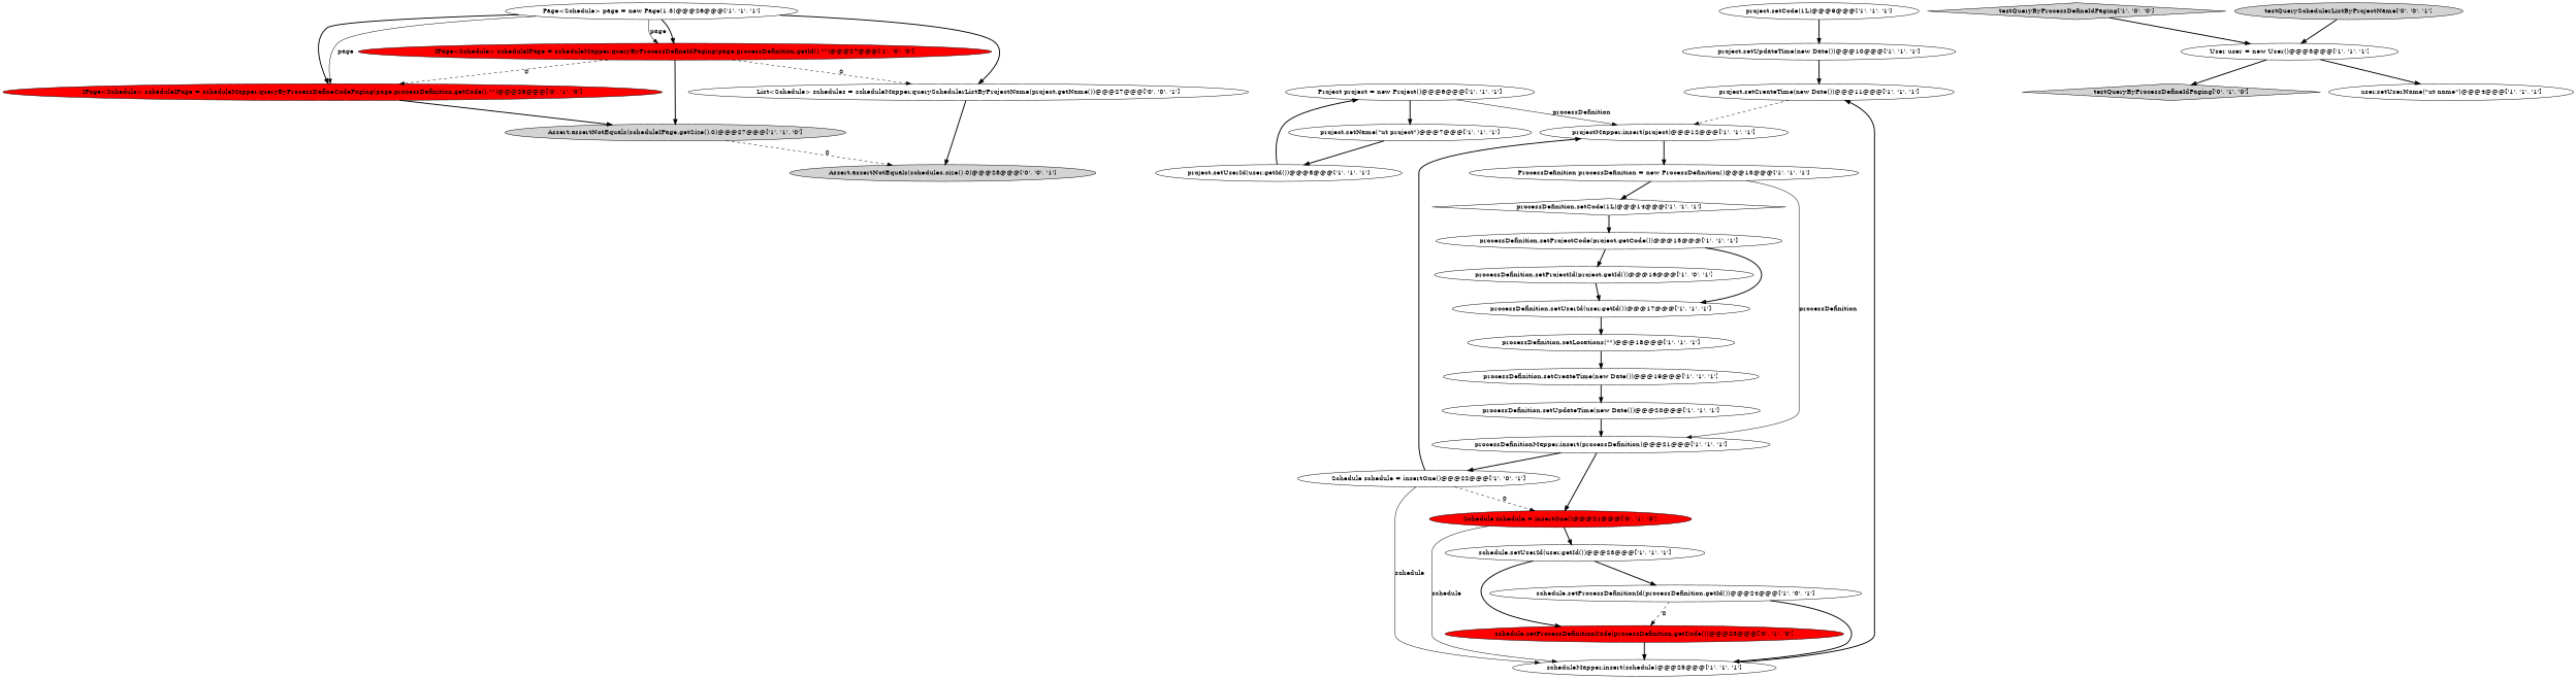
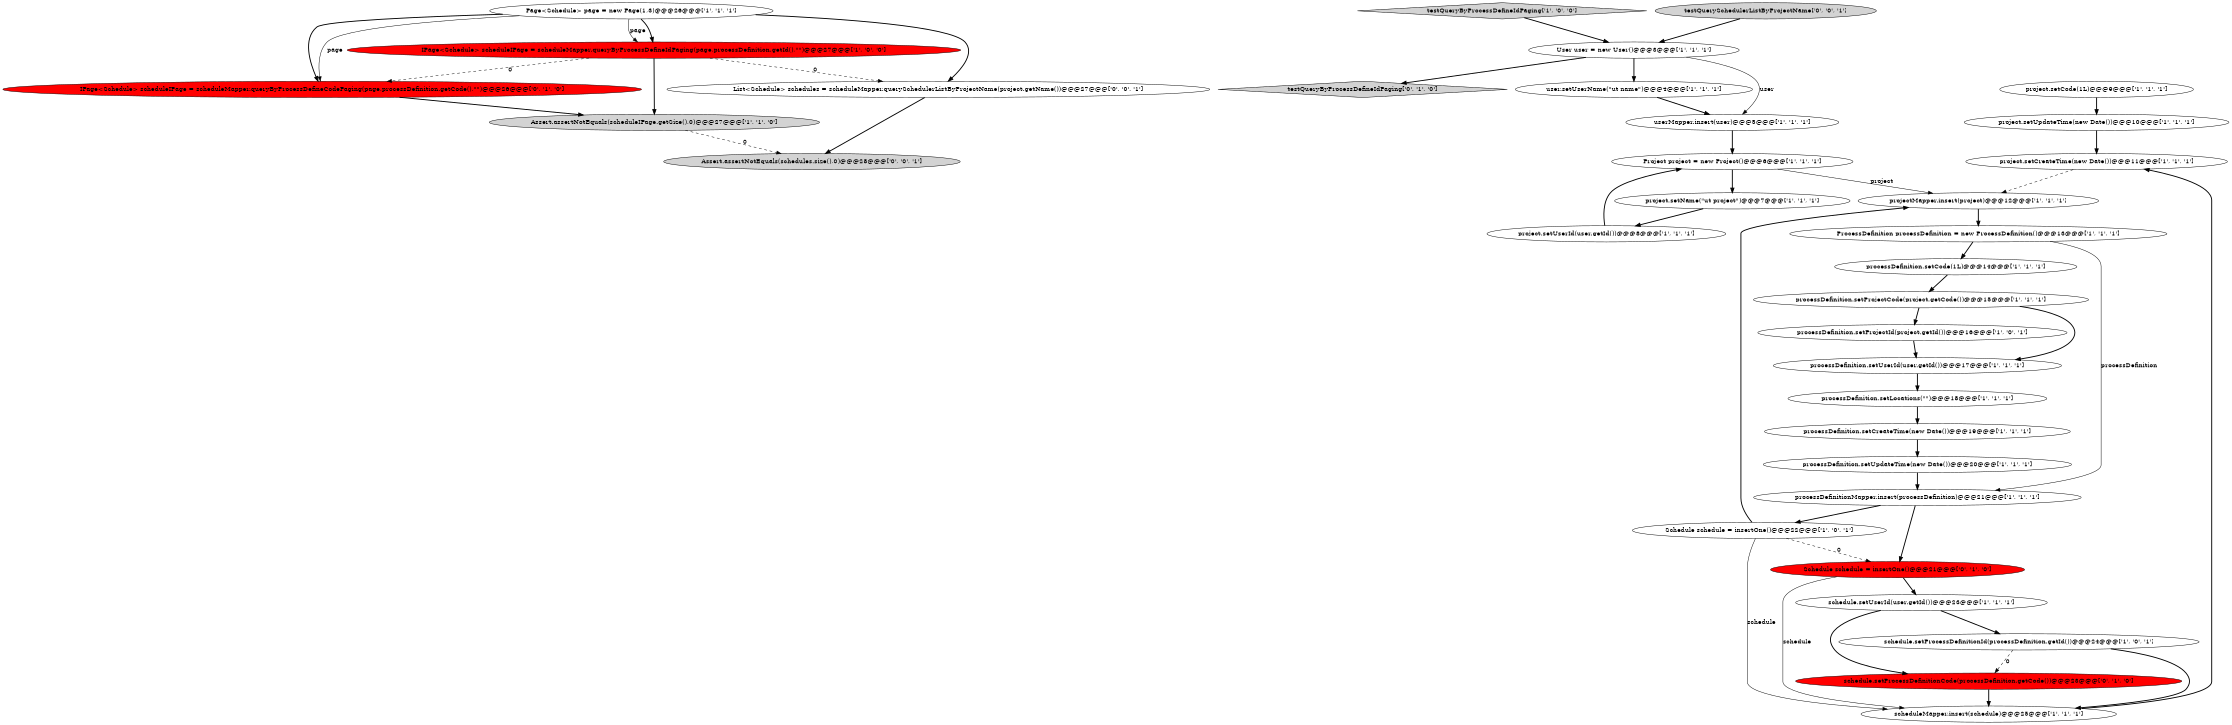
  digraph {
    node [fillcolor=white shape=ellipse style=filled]
    edge [style=bold]
    n1 [fillcolor=lightgray label="Assert.assertNotEquals(scheduleIPage.getSize(),0)@@@27@@@['1', '1', '0']"]
    n2 [fillcolor=lightgray label="Assert.assertNotEquals(schedules.size(),0)@@@28@@@['0', '0', '1']"]
    n3 [label="project.setUpdateTime(new Date())@@@10@@@['1', '1', '1']"]
    n4 [label="project.setCreateTime(new Date())@@@11@@@['1', '1', '1']"]
    n5 [label="projectMapper.insert(project)@@@12@@@['1', '1', '1']"]
    n6 [label="Project project = new Project()@@@6@@@['1', '1', '1']"]
    n7 [label="project.setName(\"ut project\")@@@7@@@['1', '1', '1']"]
    n8 [label="ProcessDefinition processDefinition = new ProcessDefinition()@@@13@@@['1', '1', '1']"]
    n9 [label="project.setUserId(user.getId())@@@8@@@['1', '1', '1']"]
-   n10 [label="processDefinition.setCode(1L)@@@14@@@['1', '1', '1']" shape=diamond]
+   n10 [label="processDefinition.setCode(1L)@@@14@@@['1', '1', '1']"]
    n11 [label="processDefinitionMapper.insert(processDefinition)@@@21@@@['1', '1', '1']"]
    n12 [label="schedule.setProcessDefinitionId(processDefinition.getId())@@@24@@@['1', '0', '1']"]
    n13 [label="scheduleMapper.insert(schedule)@@@25@@@['1', '1', '1']"]
    n14 [fillcolor=red label="schedule.setProcessDefinitionCode(processDefinition.getCode())@@@23@@@['0', '1', '0']"]
    n15 [label="processDefinition.setProjectCode(project.getCode())@@@15@@@['1', '1', '1']"]
    n16 [fillcolor=red label="Schedule schedule = insertOne()@@@21@@@['0', '1', '0']"]
    n17 [label="Schedule schedule = insertOne()@@@22@@@['1', '0', '1']"]
    n18 [label="Page<Schedule> page = new Page(1,3)@@@26@@@['1', '1', '1']"]
    n19 [fillcolor=red label="IPage<Schedule> scheduleIPage = scheduleMapper.queryByProcessDefineIdPaging(page,processDefinition.getId(),\"\")@@@27@@@['1', '0', '0']"]
    n20 [label="List<Schedule> schedules = scheduleMapper.querySchedulerListByProjectName(project.getName())@@@27@@@['0', '0', '1']"]
    n21 [fillcolor=red label="IPage<Schedule> scheduleIPage = scheduleMapper.queryByProcessDefineCodePaging(page,processDefinition.getCode(),\"\")@@@26@@@['0', '1', '0']"]
    n22 [label="processDefinition.setUserId(user.getId())@@@17@@@['1', '1', '1']"]
    n23 [label="processDefinition.setProjectId(project.getId())@@@16@@@['1', '0', '1']"]
    n24 [label="processDefinition.setLocations(\"\")@@@18@@@['1', '1', '1']"]
    n25 [fillcolor=lightgray label="testQueryByProcessDefineIdPaging['1', '0', '0']" shape=diamond]
    n26 [label="User user = new User()@@@3@@@['1', '1', '1']"]
    n27 [fillcolor=lightgray label="testQueryByProcessDefineIdPaging['0', '1', '0']" shape=diamond]
    n28 [label="user.setUserName(\"ut name\")@@@4@@@['1', '1', '1']"]
+   n29 [label="userMapper.insert(user)@@@5@@@['1', '1', '1']"]
    n30 [label="project.setCode(1L)@@@9@@@['1', '1', '1']"]
    n31 [label="processDefinition.setCreateTime(new Date())@@@19@@@['1', '1', '1']"]
    n32 [label="processDefinition.setUpdateTime(new Date())@@@20@@@['1', '1', '1']"]
    n33 [label="schedule.setUserId(user.getId())@@@23@@@['1', '1', '1']"]
    n34 [fillcolor=lightgray label="testQuerySchedulerListByProjectName['0', '0', '1']"]
    n1 -> n2 [label=0 style=dashed]
    n3 -> n4
    n4 -> n5 [style=dashed]
    n5 -> n8
-   n6 -> n5 [label=processDefinition style=solid]
+   n6 -> n5 [label=project style=solid]
    n6 -> n7
    n7 -> n9
    n8 -> n10
    n8 -> n11 [label=processDefinition style=solid]
    n9 -> n6
    n10 -> n15
    n11 -> n16
    n11 -> n17
    n12 -> n13
    n12 -> n14 [label=0 style=dashed]
    n13 -> n4
    n14 -> n13
    n15 -> n22
    n15 -> n23
    n16 -> n13 [label=schedule style=solid]
    n16 -> n33
    n17 -> n5
    n17 -> n13 [label=schedule style=solid]
    n17 -> n16 [label=0 style=dashed]
    n18 -> n19
    n18 -> n19 [label=page style=solid]
    n18 -> n20
    n18 -> n21
    n18 -> n21 [label=page style=solid]
    n19 -> n1
    n19 -> n20 [label=0 style=dashed]
    n19 -> n21 [label=0 style=dashed]
    n20 -> n2
    n21 -> n1
    n22 -> n24
    n23 -> n22
    n24 -> n31
    n25 -> n26
    n26 -> n27
    n26 -> n28
+   n26 -> n29 [label=user style=solid]
+   n28 -> n29
+   n29 -> n6
    n30 -> n3
    n31 -> n32
    n32 -> n11
    n33 -> n12
    n33 -> n14
    n34 -> n26
  }
